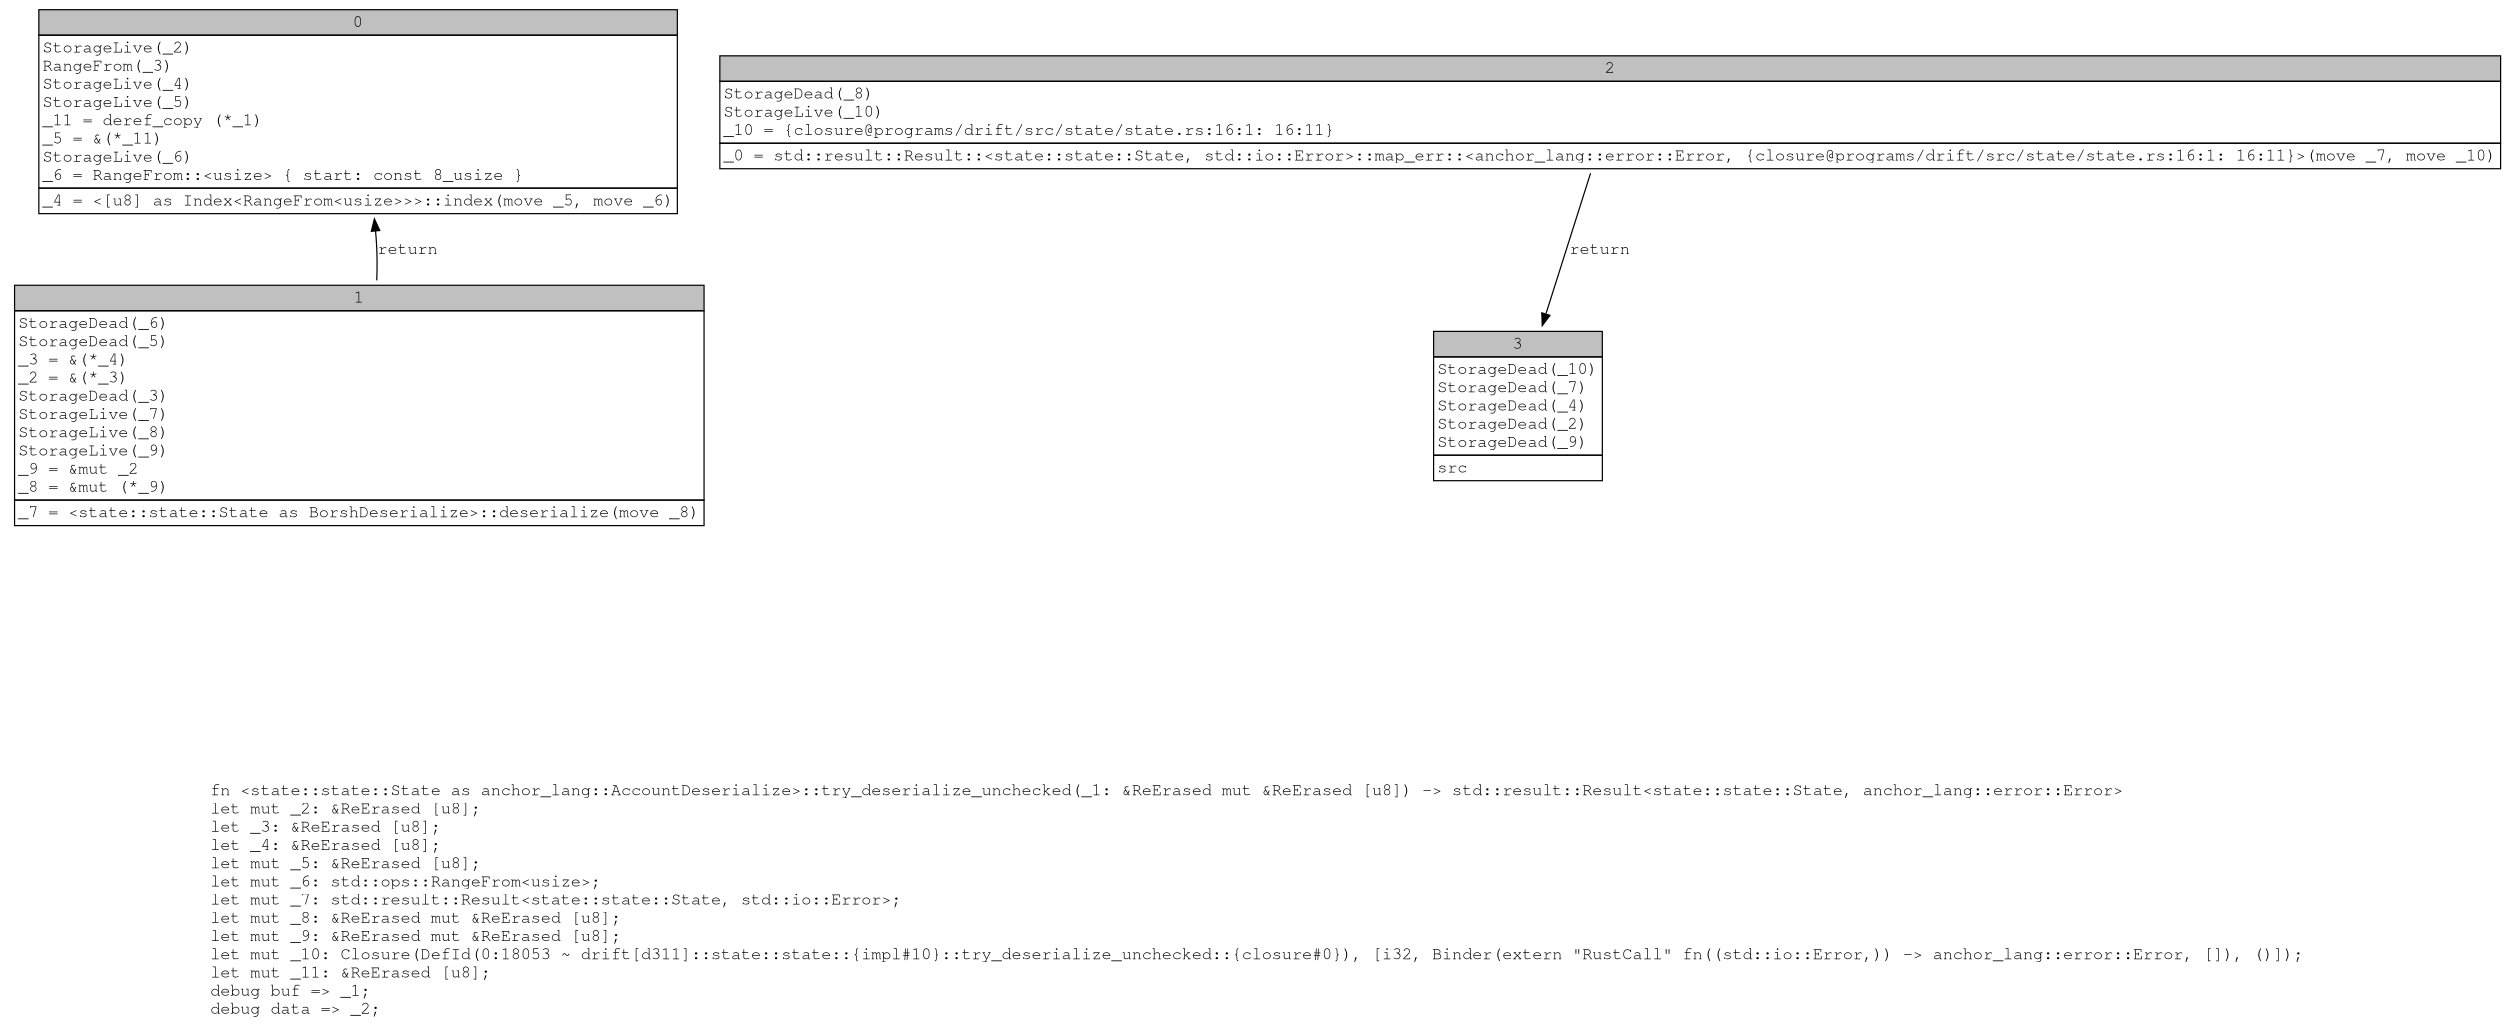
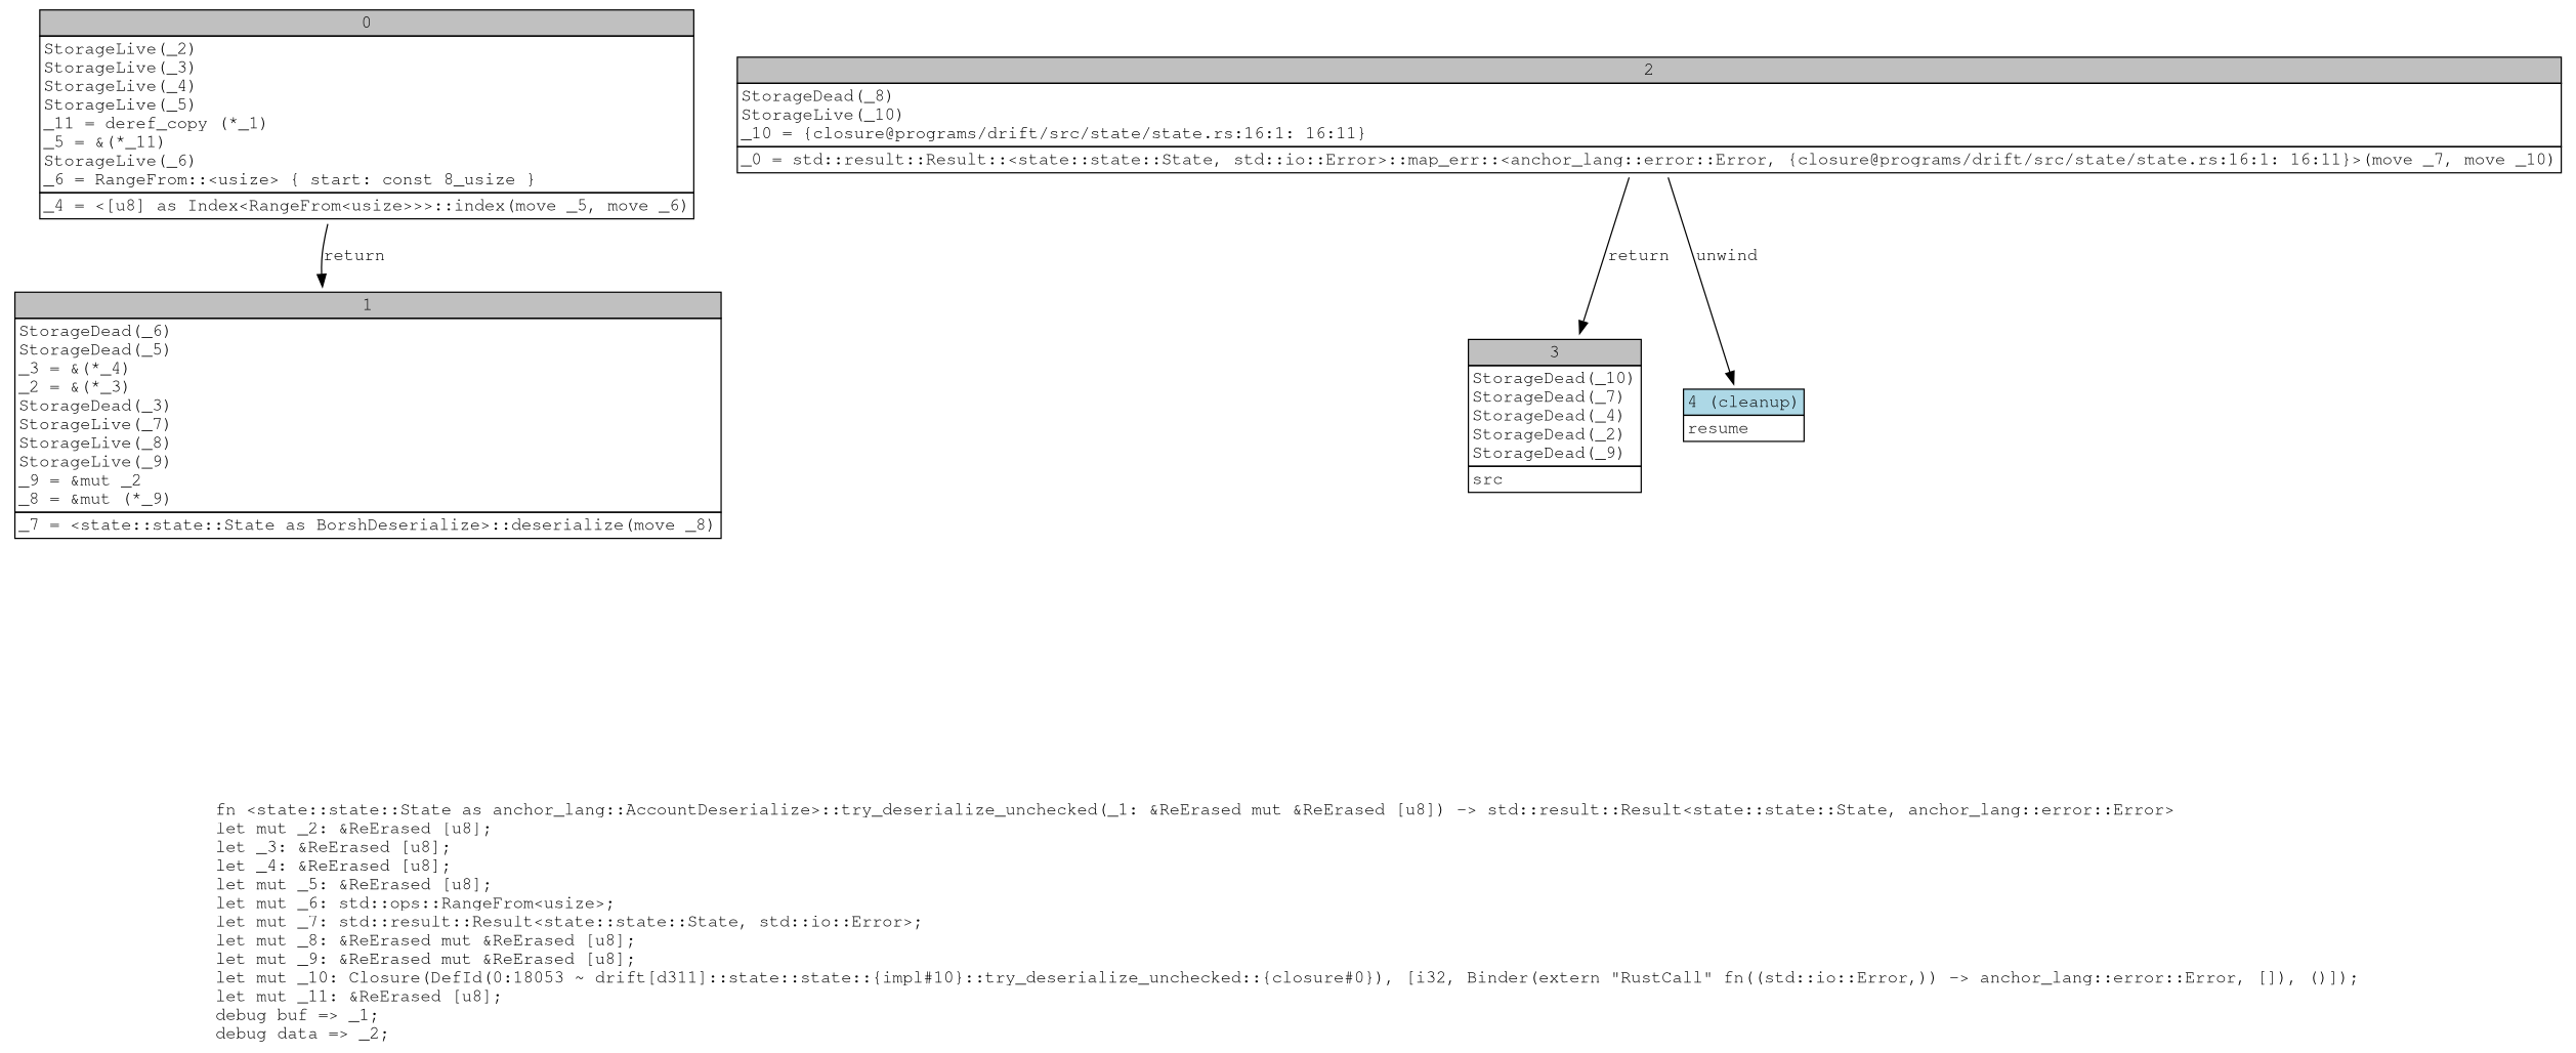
  digraph {
    fontname="Courier, monospace"
    label=<fn &lt;state::state::State as anchor_lang::AccountDeserialize&gt;::try_deserialize_unchecked(_1: &amp;ReErased mut &amp;ReErased [u8]) -&gt; std::result::Result&lt;state::state::State, anchor_lang::error::Error&gt;<br align="left"/>let mut _2: &amp;ReErased [u8];<br align="left"/>let _3: &amp;ReErased [u8];<br align="left"/>let _4: &amp;ReErased [u8];<br align="left"/>let mut _5: &amp;ReErased [u8];<br align="left"/>let mut _6: std::ops::RangeFrom&lt;usize&gt;;<br align="left"/>let mut _7: std::result::Result&lt;state::state::State, std::io::Error&gt;;<br align="left"/>let mut _8: &amp;ReErased mut &amp;ReErased [u8];<br align="left"/>let mut _9: &amp;ReErased mut &amp;ReErased [u8];<br align="left"/>let mut _10: Closure(DefId(0:18053 ~ drift[d311]::state::state::{impl#10}::try_deserialize_unchecked::{closure#0}), [i32, Binder(extern &quot;RustCall&quot; fn((std::io::Error,)) -&gt; anchor_lang::error::Error, []), ()]);<br align="left"/>let mut _11: &amp;ReErased [u8];<br align="left"/>debug buf =&gt; _1;<br align="left"/>debug data =&gt; _2;<br align="left"/>>
    node [fontname="Courier, monospace" shape=none]
    edge [fontname="Courier, monospace"]
-   n1 [label=<<table border="0" cellborder="1" cellspacing="0"><tr><td bgcolor="gray" align="center" colspan="1">0</td></tr><tr><td align="left" balign="left">StorageLive(_2)<br/>RangeFrom(_3)<br/>StorageLive(_4)<br/>StorageLive(_5)<br/>_11 = deref_copy (*_1)<br/>_5 = &amp;(*_11)<br/>StorageLive(_6)<br/>_6 = RangeFrom::&lt;usize&gt; { start: const 8_usize }<br/></td></tr><tr><td align="left">_4 = &lt;[u8] as Index&lt;RangeFrom&lt;usize&gt;&gt;&gt;::index(move _5, move _6)</td></tr></table>>]
+   n1 [label=<<table border="0" cellborder="1" cellspacing="0"><tr><td bgcolor="gray" align="center" colspan="1">0</td></tr><tr><td align="left" balign="left">StorageLive(_2)<br/>StorageLive(_3)<br/>StorageLive(_4)<br/>StorageLive(_5)<br/>_11 = deref_copy (*_1)<br/>_5 = &amp;(*_11)<br/>StorageLive(_6)<br/>_6 = RangeFrom::&lt;usize&gt; { start: const 8_usize }<br/></td></tr><tr><td align="left">_4 = &lt;[u8] as Index&lt;RangeFrom&lt;usize&gt;&gt;&gt;::index(move _5, move _6)</td></tr></table>>]
    n2 [label=<<table border="0" cellborder="1" cellspacing="0"><tr><td bgcolor="gray" align="center" colspan="1">1</td></tr><tr><td align="left" balign="left">StorageDead(_6)<br/>StorageDead(_5)<br/>_3 = &amp;(*_4)<br/>_2 = &amp;(*_3)<br/>StorageDead(_3)<br/>StorageLive(_7)<br/>StorageLive(_8)<br/>StorageLive(_9)<br/>_9 = &amp;mut _2<br/>_8 = &amp;mut (*_9)<br/></td></tr><tr><td align="left">_7 = &lt;state::state::State as BorshDeserialize&gt;::deserialize(move _8)</td></tr></table>>]
    n3 [label=<<table border="0" cellborder="1" cellspacing="0"><tr><td bgcolor="gray" align="center" colspan="1">2</td></tr><tr><td align="left" balign="left">StorageDead(_8)<br/>StorageLive(_10)<br/>_10 = {closure@programs/drift/src/state/state.rs:16:1: 16:11}<br/></td></tr><tr><td align="left">_0 = std::result::Result::&lt;state::state::State, std::io::Error&gt;::map_err::&lt;anchor_lang::error::Error, {closure@programs/drift/src/state/state.rs:16:1: 16:11}&gt;(move _7, move _10)</td></tr></table>>]
    n4 [label=<<table border="0" cellborder="1" cellspacing="0"><tr><td bgcolor="gray" align="center" colspan="1">3</td></tr><tr><td align="left" balign="left">StorageDead(_10)<br/>StorageDead(_7)<br/>StorageDead(_4)<br/>StorageDead(_2)<br/>StorageDead(_9)<br/></td></tr><tr><td align="left">src</td></tr></table>>]
-   n2 -> n1 [label=return]
+   n5 [label=<<table border="0" cellborder="1" cellspacing="0"><tr><td bgcolor="lightblue" align="center" colspan="1">4 (cleanup)</td></tr><tr><td align="left">resume</td></tr></table>>]
+   n1 -> n2 [label=return]
    n3 -> n4 [label=return]
+   n3 -> n5 [label=unwind]
  }
